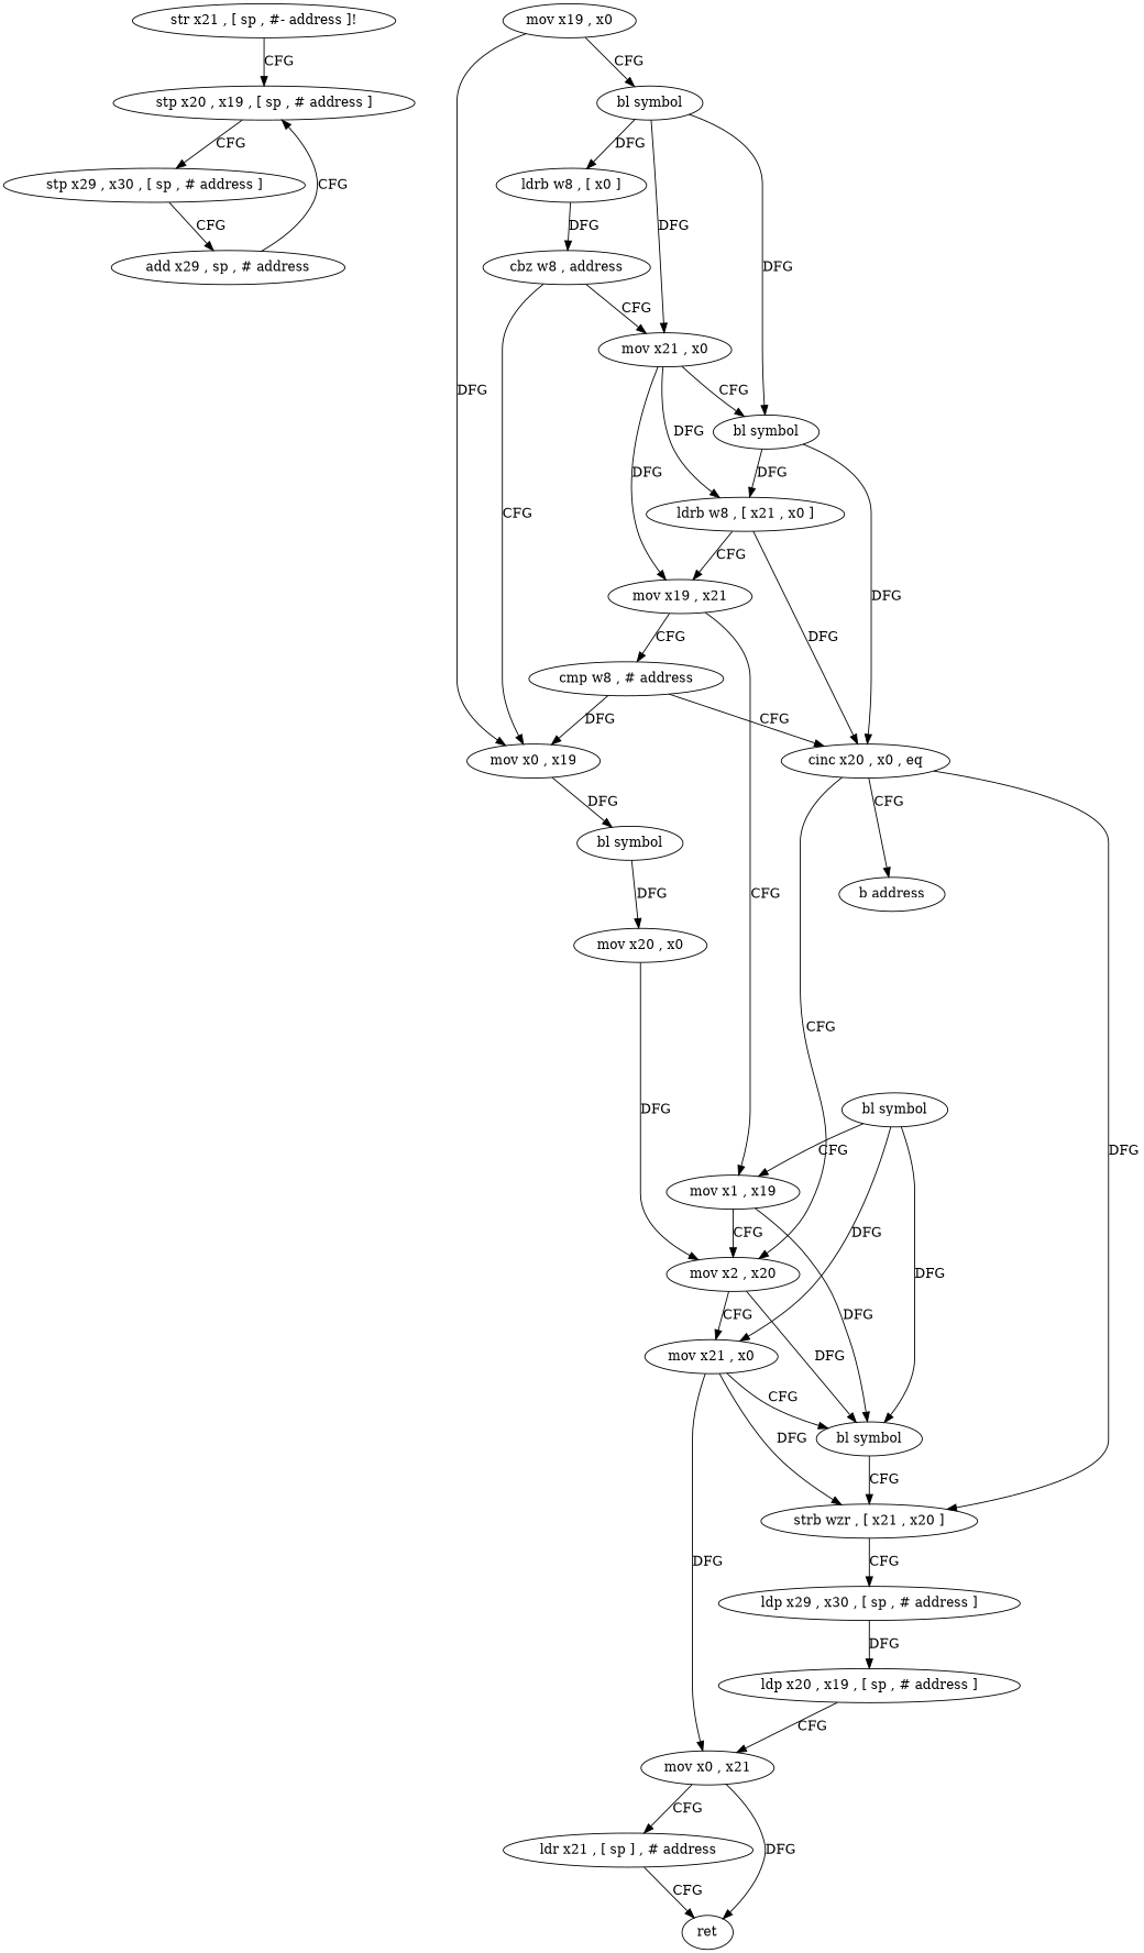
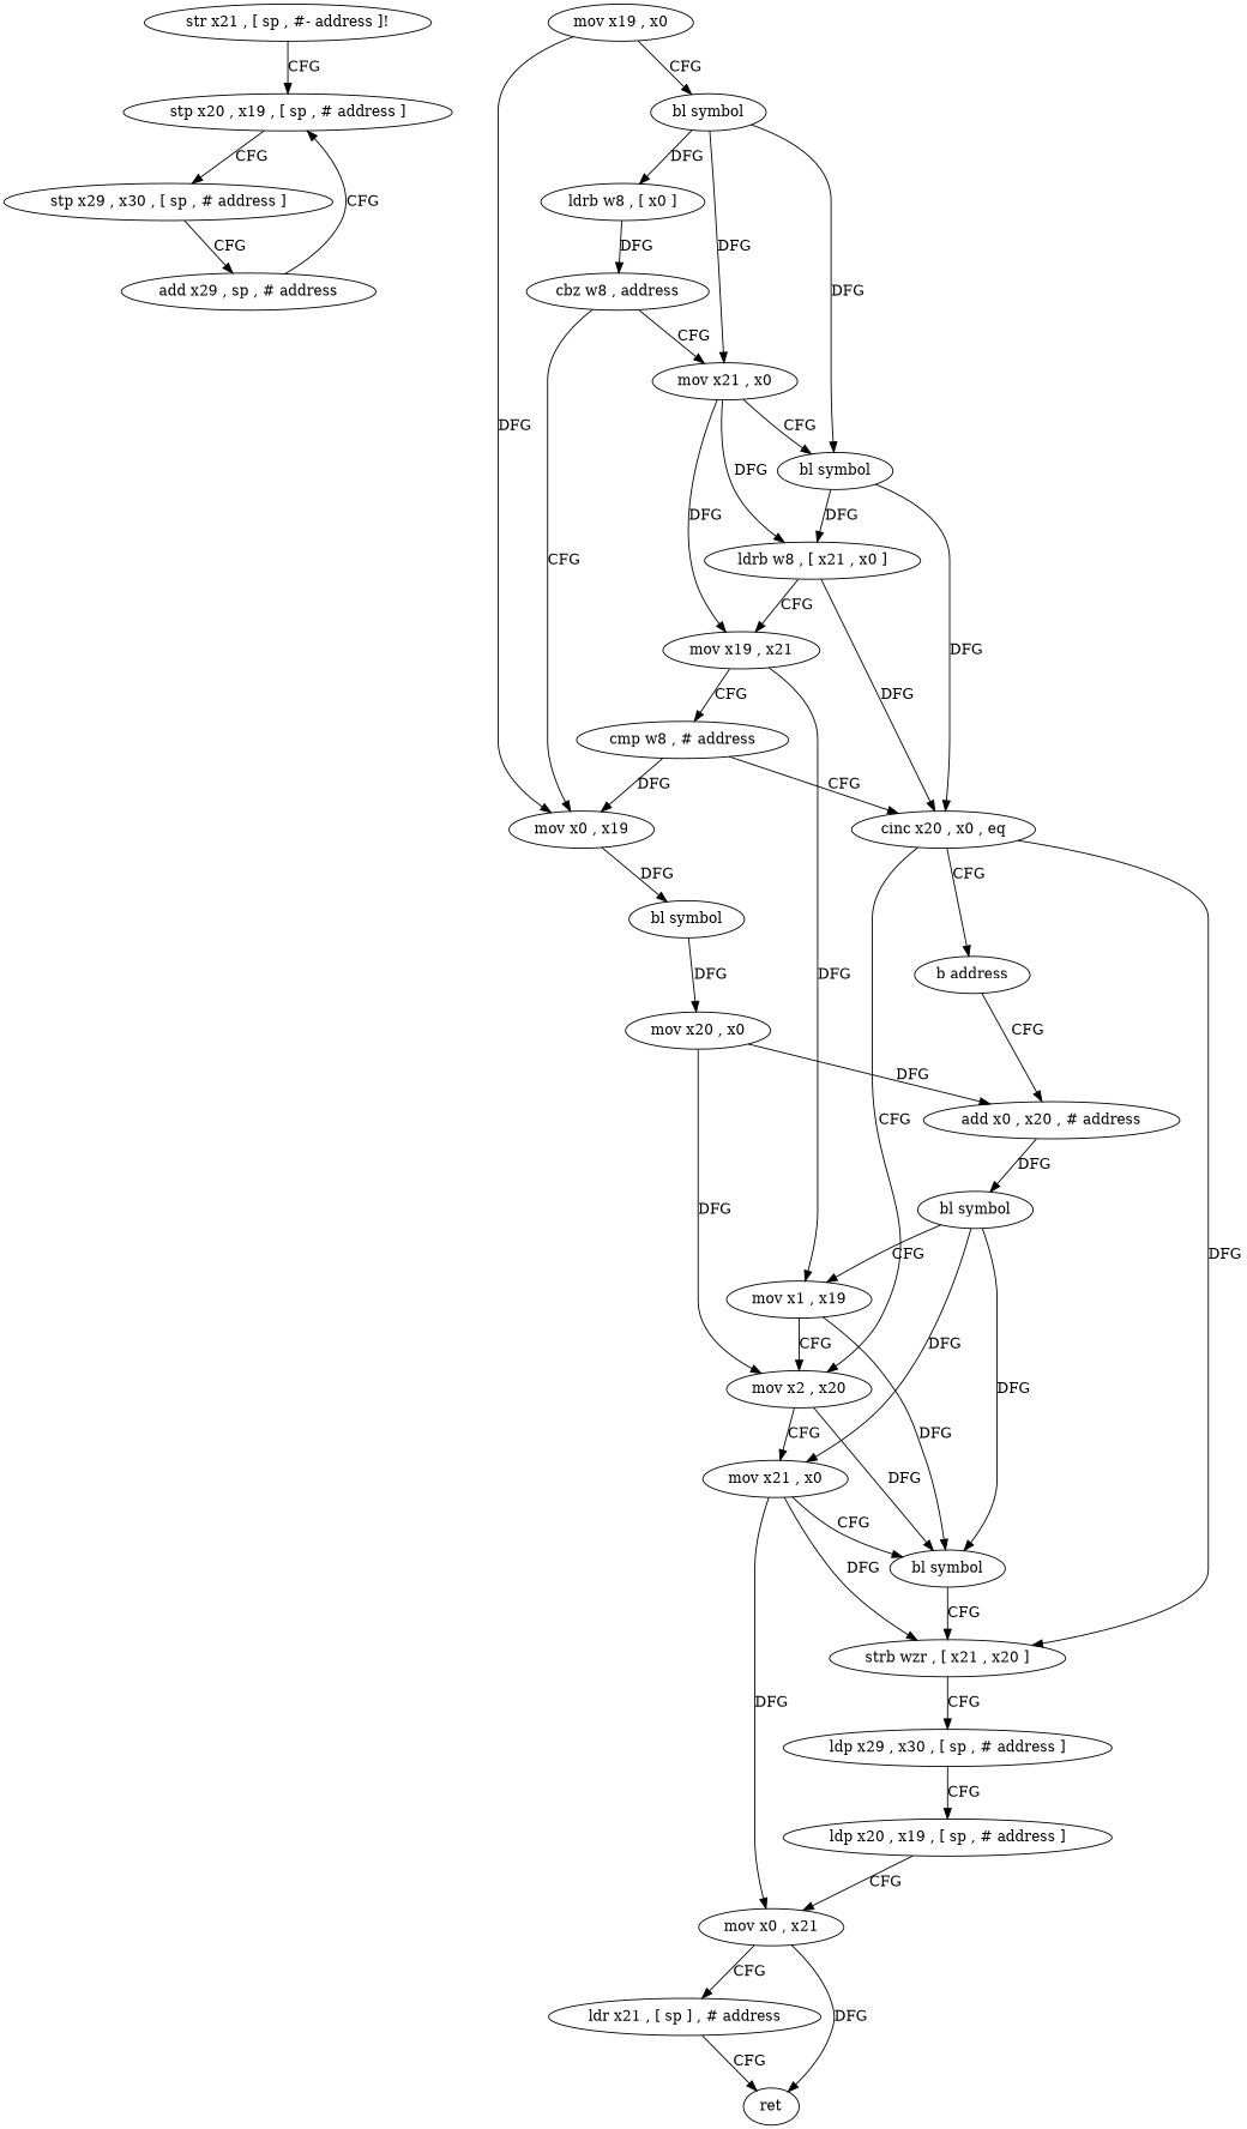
  digraph {
    n1 [label="str x21 , [ sp , #- address ]!"]
    n2 [label="stp x20 , x19 , [ sp , # address ]"]
    n3 [label="stp x29 , x30 , [ sp , # address ]"]
    n4 [label="add x29 , sp , # address"]
    n5 [label="mov x19 , x0"]
    n6 [label="bl symbol"]
    n7 [label="mov x0 , x19"]
    n8 [label="ldrb w8 , [ x0 ]"]
    n9 [label="mov x21 , x0"]
    n10 [label="bl symbol"]
    n11 [label="bl symbol"]
    n12 [label="mov x1 , x19"]
    n13 [label="mov x2 , x20"]
    n14 [label="bl symbol"]
    n15 [label="cbz w8 , address"]
    n16 [label="ldrb w8 , [ x21 , x0 ]"]
    n17 [label="mov x19 , x21"]
    n18 [label="cinc x20 , x0 , eq"]
    n19 [label="mov x20 , x0"]
    n20 [label="cmp w8 , # address"]
+   n21 [label="add x0 , x20 , # address"]
    n22 [label="bl symbol"]
    n23 [label="mov x21 , x0"]
    n24 [label="strb wzr , [ x21 , x20 ]"]
    n25 [label="ldp x29 , x30 , [ sp , # address ]"]
    n26 [label="b address"]
    n27 [label="mov x0 , x21"]
    n28 [label="ldr x21 , [ sp ] , # address"]
    n29 [label=ret]
    n30 [label="ldp x20 , x19 , [ sp , # address ]"]
    n1 -> n2 [label=CFG]
    n2 -> n3 [label=CFG]
    n3 -> n4 [label=CFG]
    n4 -> n2 [label=CFG]
    n5 -> n6 [label=CFG]
    n5 -> n7 [label=DFG]
    n6 -> n8 [label=DFG]
    n6 -> n9 [label=DFG]
    n6 -> n10 [label=DFG]
    n7 -> n11 [label=DFG]
    n8 -> n15 [label=DFG]
    n9 -> n10 [label=CFG]
    n9 -> n16 [label=DFG]
    n9 -> n17 [label=DFG]
    n10 -> n16 [label=DFG]
    n10 -> n18 [label=DFG]
    n11 -> n19 [label=DFG]
    n12 -> n13 [label=CFG]
    n12 -> n14 [label=DFG]
    n13 -> n14 [label=DFG]
    n13 -> n23 [label=CFG]
    n14 -> n24 [label=CFG]
    n15 -> n7 [label=CFG]
    n15 -> n9 [label=CFG]
    n16 -> n17 [label=CFG]
    n16 -> n18 [label=DFG]
-   n17 -> n12 [label=CFG]
+   n17 -> n12 [label=DFG]
    n17 -> n20 [label=CFG]
    n18 -> n13 [label=CFG]
    n18 -> n24 [label=DFG]
    n18 -> n26 [label=CFG]
    n19 -> n13 [label=DFG]
+   n19 -> n21 [label=DFG]
    n20 -> n7 [label=DFG]
    n20 -> n18 [label=CFG]
+   n21 -> n22 [label=DFG]
    n22 -> n12 [label=CFG]
    n22 -> n14 [label=DFG]
    n22 -> n23 [label=DFG]
    n23 -> n14 [label=CFG]
    n23 -> n24 [label=DFG]
    n23 -> n27 [label=DFG]
    n24 -> n25 [label=CFG]
-   n25 -> n30 [label=DFG]
+   n25 -> n30 [label=CFG]
+   n26 -> n21 [label=CFG]
    n27 -> n28 [label=CFG]
    n27 -> n29 [label=DFG]
    n28 -> n29 [label=CFG]
    n30 -> n27 [label=CFG]
  }
